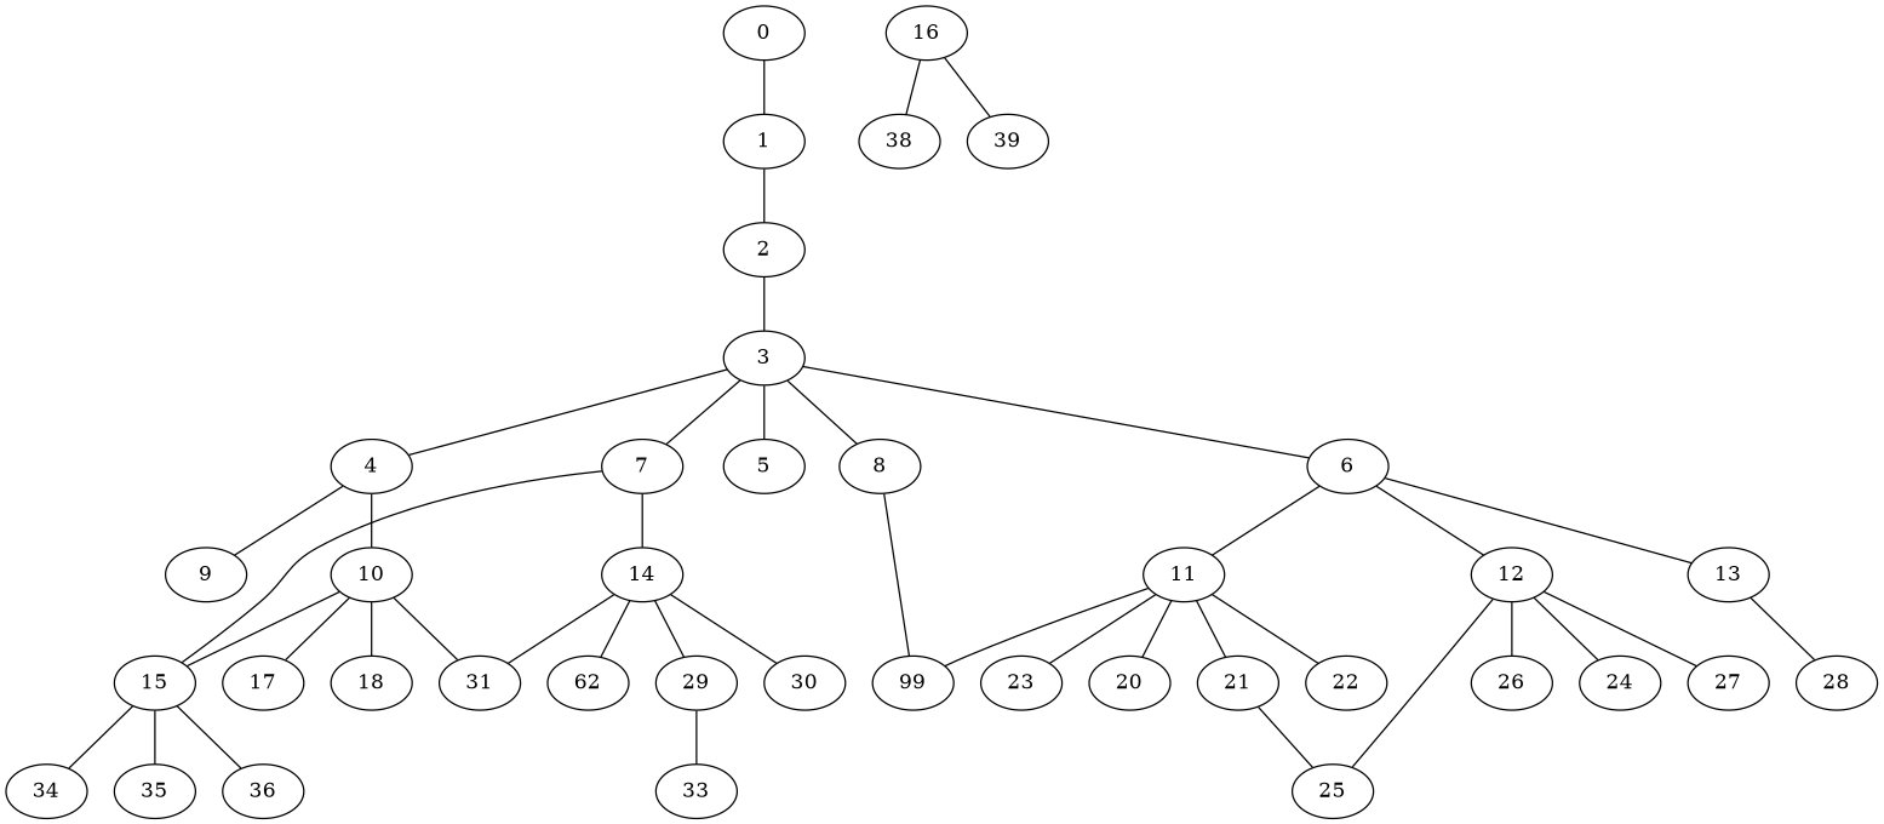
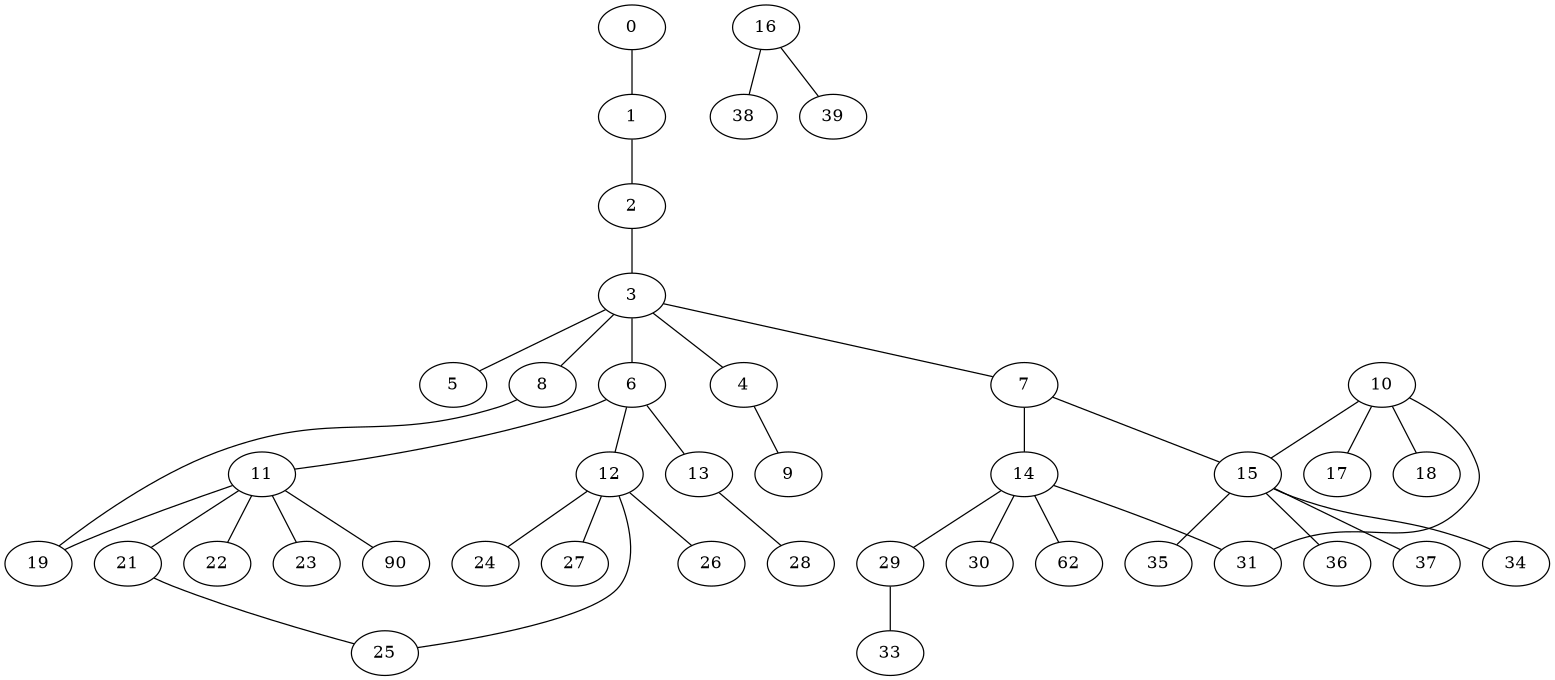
  graph {
    0
    1
    2
    3
    4
    5
    6
    7
    8
    9
    10
    11
    12
    13
    14
    15
-   19 [label=99]
+   19
    17
    18
    31
    23
-   20
+   20 [label=90]
    21
    22
    26
    24
    25
    27
    28
    n30 [label=62]
    29
    30
    34
    35
    36
+   37
    16
    38
    39
    33
    0 -- 1
    1 -- 2
    2 -- 3
    3 -- 4
    3 -- 5
    3 -- 6
    3 -- 7
    3 -- 8
    4 -- 9
-   4 -- 10
    6 -- 11
    6 -- 12
    6 -- 13
    7 -- 14
    7 -- 15
    8 -- 19
    10 -- 15
    10 -- 17
    10 -- 18
    10 -- 31
    11 -- 19
    11 -- 23
    11 -- 20
    11 -- 21
    11 -- 22
    12 -- 26
    12 -- 24
    12 -- 25
    12 -- 27
    13 -- 28
    14 -- 31
    14 -- n30
    14 -- 29
    14 -- 30
    15 -- 34
    15 -- 35
    15 -- 36
+   15 -- 37
    21 -- 25
    29 -- 33
    16 -- 38
    16 -- 39
  }
